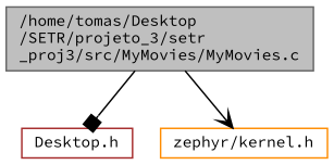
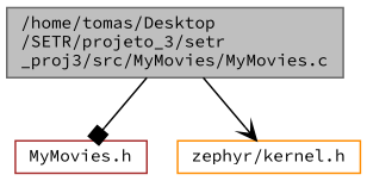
  digraph {
    fontname="Source Code Pro"
    node [fillcolor=white fontname="Source Code Pro" fontsize=10 shape=record style=filled]
    edge [color=black fontname="Source Code Pro" fontsize=10 labelfontname=Helvetica labelfontsize=10 style=solid]
    n1 [color=gray40 fillcolor=grey75 fontcolor=black height=0.2 label="/home/tomas/Desktop\l/SETR/projeto_3/setr\l_proj3/src/MyMovies/MyMovies.c" width=0.4]
-   n2 [color=brown height=0.2 label="Desktop.h" width=0.4]
+   n2 [color=brown height=0.2 label="MyMovies.h" width=0.4]
    n3 [color=darkorange height=0.2 label="zephyr/kernel.h" width=0.4]
    n1 -> n2 [arrowhead=box]
    n1 -> n3 [arrowhead=vee]
  }
